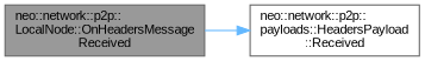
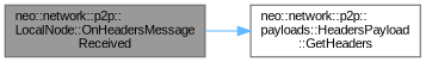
  digraph {
    rankdir=LR
    fontname="Liberation Sans"
    node [fontname="Liberation Sans" fontsize=10 shape=box style=filled]
    n1 [color=gray40 fillcolor=grey60 fontcolor=black height=0.2 label="neo::network::p2p::\lLocalNode::OnHeadersMessage\lReceived" width=0.4]
-   n2 [color=grey40 fillcolor=white height=0.2 label="neo::network::p2p::\lpayloads::HeadersPayload\l::Received" width=0.4]
+   n2 [color=grey40 fillcolor=white height=0.2 label="neo::network::p2p::\lpayloads::HeadersPayload\l::GetHeaders" width=0.4]
    n1 -> n2 [color=steelblue1 fontname="Liberation Sans" fontsize=10 labelfontname=Helvetica labelfontsize=10 style=solid]
  }
